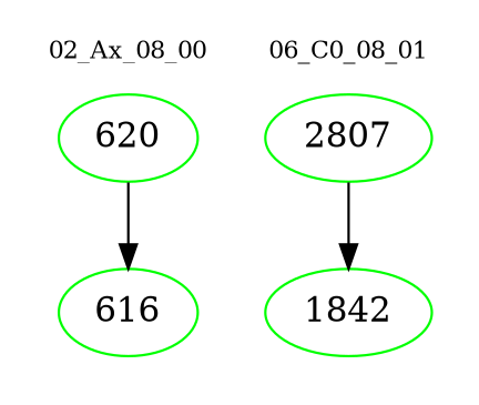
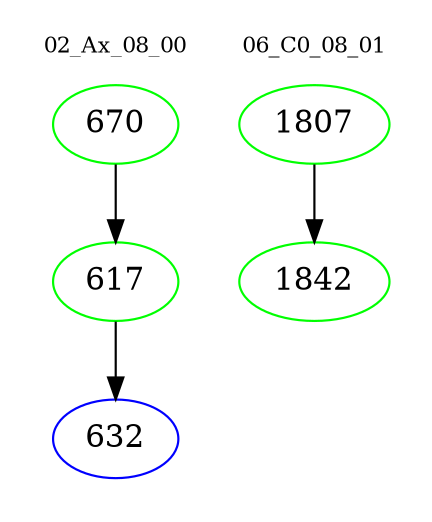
  digraph {
    node [color=green]
    edge [color=black]
-   n1 [label=620]
-   n2 [label=616]
-   n4 [label=2807]
+   n1 [label=670]
+   n2 [label=617]
+   n3 [color=blue label=632]
+   n4 [label=1807]
    n5 [label=1842]
    subgraph cluster_1 {
      color=white
      fontsize=10
      label="02_Ax_08_00"
      n1
      n2
+     n3
    }
    subgraph cluster_2 {
      color=white
      fontsize=10
      label="06_C0_08_01"
      n4
      n5
    }
    n1 -> n2
+   n2 -> n3
    n4 -> n5
  }
